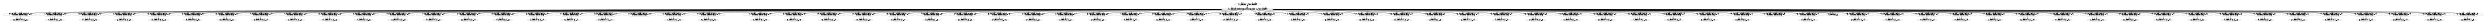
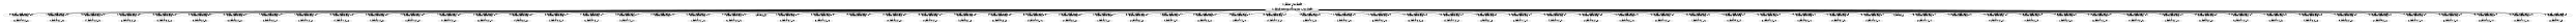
  digraph {
    fontname="DejaVu Serif"
    node [fontname="DejaVu Serif" shape=ellipse]
    edge [color=black fontname="DejaVu Serif" penwidth=3]
+   n1 [label="20 .- caesar:rot(98, 3) = 95"]
    n2 [label="129 .- fun (Char) -> rot(Char, 23) end(109) = 86\lfun location: (caesar.erl, line 35)"]
    n3 [label="128 .- caesar:rot(109, 23) = 86"]
    n4 [label="124 .- caesar:rot(114, 23) = 91"]
    n5 [label="71 .- fun (Char) -> rot(Char, 3) end(108) = 105\lfun location: (caesar.erl, line 32)"]
    n6 [label="70 .- caesar:rot(108, 3) = 105"]
    n7 [label="146 .- caesar:main(\"The five boxing wizards jump quickly\", 3) = {error, match_fail}"]
    n8 [label="145 .- fun (Char) -> rot(Char, 23) end(118) = 95\lfun location: (caesar.erl, line 35)"]
    n9 [label="87 .- fun (Char) -> rot(Char, 23) end(115) = 92\lfun location: (caesar.erl, line 35)"]
    n10 [label="143 .- fun (Char) -> rot(Char, 23) end(105) = 82\lfun location: (caesar.erl, line 35)"]
    n11 [label="93 .- fun (Char) -> rot(Char, 23) end(95) = 95\lfun location: (caesar.erl, line 35)"]
    n12 [label="131 .- fun (Char) -> rot(Char, 23) end(32) = 32\lfun location: (caesar.erl, line 35)"]
    n13 [label="99 .- fun (Char) -> rot(Char, 23) end(102) = 79\lfun location: (caesar.erl, line 35)"]
    n14 [label="77 .- fun (Char) -> rot(Char, 23) end(101) = 78\lfun location: (caesar.erl, line 35)"]
    n15 [label="115 .- fun (Char) -> rot(Char, 23) end(111) = 88\lfun location: (caesar.erl, line 35)"]
    n16 [label="75 .- fun (Char) -> rot(Char, 23) end(81) = 58\lfun location: (caesar.erl, line 35)"]
    n17 [label="119 .- fun (Char) -> rot(Char, 23) end(112) = 89\lfun location: (caesar.erl, line 35)"]
    n18 [label="141 .- fun (Char) -> rot(Char, 23) end(104) = 81\lfun location: (caesar.erl, line 35)"]
    n19 [label="137 .- fun (Char) -> rot(Char, 23) end(102) = 79\lfun location: (caesar.erl, line 35)"]
    n20 [label="105 .- fun (Char) -> rot(Char, 23) end(32) = 32\lfun location: (caesar.erl, line 35)"]
    n21 [label="85 .- fun (Char) -> rot(Char, 23) end(102) = 79\lfun location: (caesar.erl, line 35)"]
    n22 [label="117 .- fun (Char) -> rot(Char, 23) end(97) = 74\lfun location: (caesar.erl, line 35)"]
    n23 [label="43 .- fun (Char) -> rot(Char, 3) end(114) = 111\lfun location: (caesar.erl, line 32)"]
    n24 [label="27 .- fun (Char) -> rot(Char, 3) end(105) = 102\lfun location: (caesar.erl, line 32)"]
    n25 [label="73 .- fun (Char) -> rot(Char, 3) end(121) = 118\lfun location: (caesar.erl, line 32)"]
    n26 [label="107 .- fun (Char) -> rot(Char, 23) end(116) = 93\lfun location: (caesar.erl, line 35)"]
+   n27 [label="1 .- caesar:key(-3) = 23"]
    n28 [label="31 .- fun (Char) -> rot(Char, 3) end(103) = 100\lfun location: (caesar.erl, line 32)"]
    n29 [label="51 .- fun (Char) -> rot(Char, 3) end(106) = 103\lfun location: (caesar.erl, line 32)"]
    n30 [label="109 .- fun (Char) -> rot(Char, 23) end(102) = 79\lfun location: (caesar.erl, line 35)"]
    n31 [label="121 .- fun (Char) -> rot(Char, 23) end(32) = 32\lfun location: (caesar.erl, line 35)"]
    n32 [label="103 .- fun (Char) -> rot(Char, 23) end(100) = 77\lfun location: (caesar.erl, line 35)"]
    n33 [label="49 .- fun (Char) -> rot(Char, 3) end(32) = 32\lfun location: (caesar.erl, line 32)"]
    n34 [label="139 .- fun (Char) -> rot(Char, 23) end(96) = 96\lfun location: (caesar.erl, line 35)"]
    n35 [label="55 .- fun (Char) -> rot(Char, 3) end(109) = 106\lfun location: (caesar.erl, line 32)"]
    n36 [label="81 .- fun (Char) -> rot(Char, 23) end(32) = 32\lfun location: (caesar.erl, line 35)"]
    n37 [label="3 .- fun (Char) -> rot(Char, 3) end(84) = 81\lfun location: (caesar.erl, line 32)"]
    n38 [label="33 .- fun (Char) -> rot(Char, 3) end(32) = 32\lfun location: (caesar.erl, line 32)"]
    n39 [label="41 .- fun (Char) -> rot(Char, 3) end(97) = 94\lfun location: (caesar.erl, line 32)"]
    n40 [label="89 .- fun (Char) -> rot(Char, 23) end(98) = 75\lfun location: (caesar.erl, line 35)"]
    n41 [label="5 .- fun (Char) -> rot(Char, 3) end(104) = 101\lfun location: (caesar.erl, line 32)"]
    n42 [label="125 .- fun (Char) -> rot(Char, 23) end(114) = 91\lfun location: (caesar.erl, line 35)"]
    n43 [label="7 .- fun (Char) -> rot(Char, 3) end(101) = 98\lfun location: (caesar.erl, line 32)"]
    n44 [label="65 .- fun (Char) -> rot(Char, 3) end(105) = 102\lfun location: (caesar.erl, line 32)"]
    n45 [label="37 .- fun (Char) -> rot(Char, 3) end(105) = 102\lfun location: (caesar.erl, line 32)"]
    n46 [label="127 .- fun (Char) -> rot(Char, 23) end(106) = 83\lfun location: (caesar.erl, line 35)"]
    n47 [label="135 .- fun (Char) -> rot(Char, 23) end(114) = 91\lfun location: (caesar.erl, line 35)"]
    n48 [label="9 .- fun (Char) -> rot(Char, 3) end(32) = 32\lfun location: (caesar.erl, line 32)"]
    n49 [label="63 .- fun (Char) -> rot(Char, 3) end(117) = 114\lfun location: (caesar.erl, line 32)"]
    n50 [label="45 .- fun (Char) -> rot(Char, 3) end(100) = 97\lfun location: (caesar.erl, line 32)"]
    n51 [label="123 .- fun (Char) -> rot(Char, 23) end(103) = 80\lfun location: (caesar.erl, line 35)"]
    n52 [label="13 .- fun (Char) -> rot(Char, 3) end(105) = 102\lfun location: (caesar.erl, line 32)"]
    n53 [label="133 .- fun (Char) -> rot(Char, 23) end(110) = 87\lfun location: (caesar.erl, line 35)"]
    n54 [label="35 .- fun (Char) -> rot(Char, 3) end(119) = 116\lfun location: (caesar.erl, line 32)"]
    n55 [label="113 .- fun (Char) -> rot(Char, 23) end(94) = 94\lfun location: (caesar.erl, line 35)"]
    n56 [label="61 .- fun (Char) -> rot(Char, 3) end(113) = 110\lfun location: (caesar.erl, line 32)"]
    n57 [label="79 .- fun (Char) -> rot(Char, 23) end(98) = 75\lfun location: (caesar.erl, line 35)"]
    n58 [label="21 .- fun (Char) -> rot(Char, 3) end(98) = 95\lfun location: (caesar.erl, line 32)"]
    n59 [label="25 .- fun (Char) -> rot(Char, 3) end(120) = 117\lfun location: (caesar.erl, line 32)"]
    n60 [label="0 .- caesar:key(3) = 3"]
    n61 [label="53 .- fun (Char) -> rot(Char, 3) end(117) = 114\lfun location: (caesar.erl, line 32)"]
    n62 [label="15 .- fun (Char) -> rot(Char, 3) end(118) = 115\lfun location: (caesar.erl, line 32)"]
    n63 [label="101 .- fun (Char) -> rot(Char, 23) end(107) = 84\lfun location: (caesar.erl, line 35)"]
    n64 [label="11 .- fun (Char) -> rot(Char, 3) end(102) = 99\lfun location: (caesar.erl, line 32)"]
    n65 [label="19 .- fun (Char) -> rot(Char, 3) end(32) = 32\lfun location: (caesar.erl, line 32)"]
    n66 [label="57 .- fun (Char) -> rot(Char, 3) end(112) = 109\lfun location: (caesar.erl, line 32)"]
    n67 [label="111 .- fun (Char) -> rot(Char, 23) end(119) = 96\lfun location: (caesar.erl, line 35)"]
    n68 [label="47 .- fun (Char) -> rot(Char, 3) end(115) = 112\lfun location: (caesar.erl, line 32)"]
    n69 [label="59 .- fun (Char) -> rot(Char, 3) end(32) = 32\lfun location: (caesar.erl, line 32)"]
    n70 [label="97 .- fun (Char) -> rot(Char, 23) end(117) = 94\lfun location: (caesar.erl, line 35)"]
    n71 [label="17 .- fun (Char) -> rot(Char, 3) end(101) = 98\lfun location: (caesar.erl, line 32)"]
    n72 [label="95 .- fun (Char) -> rot(Char, 23) end(108) = 85\lfun location: (caesar.erl, line 35)"]
    n73 [label="91 .- fun (Char) -> rot(Char, 23) end(32) = 32\lfun location: (caesar.erl, line 35)"]
    n74 [label="83 .- fun (Char) -> rot(Char, 23) end(99) = 76\lfun location: (caesar.erl, line 35)"]
    n75 [label="29 .- fun (Char) -> rot(Char, 3) end(110) = 107\lfun location: (caesar.erl, line 32)"]
    n76 [label="69 .- fun (Char) -> rot(Char, 3) end(107) = 104\lfun location: (caesar.erl, line 32)"]
    n77 [label="39 .- fun (Char) -> rot(Char, 3) end(122) = 119\lfun location: (caesar.erl, line 32)"]
    n78 [label="23 .- fun (Char) -> rot(Char, 3) end(111) = 108\lfun location: (caesar.erl, line 32)"]
    n79 [label="67 .- fun (Char) -> rot(Char, 3) end(99) = 96\lfun location: (caesar.erl, line 32)"]
    n80 [label="144 .- caesar:rot(118, 23) = 95"]
    n81 [label="86 .- caesar:rot(115, 23) = 92"]
    n82 [label="142 .- caesar:rot(105, 23) = 82"]
    n83 [label="92 .- caesar:rot(95, 23) = 95"]
    n84 [label="130 .- caesar:rot(32, 23) = 32"]
    n85 [label="98 .- caesar:rot(102, 23) = 79"]
    n86 [label="76 .- caesar:rot(101, 23) = 78"]
    n87 [label="114 .- caesar:rot(111, 23) = 88"]
    n88 [label="74 .- caesar:rot(81, 23) = 58"]
    n89 [label="118 .- caesar:rot(112, 23) = 89"]
    n90 [label="140 .- caesar:rot(104, 23) = 81"]
    n91 [label="136 .- caesar:rot(102, 23) = 79"]
    n92 [label="104 .- caesar:rot(32, 23) = 32"]
    n93 [label="84 .- caesar:rot(102, 23) = 79"]
    n94 [label="116 .- caesar:rot(97, 23) = 74"]
    n95 [label="42 .- caesar:rot(114, 3) = 111"]
    n96 [label="72 .- caesar:rot(121, 3) = 118"]
    n97 [label="106 .- caesar:rot(116, 23) = 93"]
    n98 [label="30 .- caesar:rot(103, 3) = 100"]
    n99 [label="50 .- caesar:rot(106, 3) = 103"]
-   n100 [label="108 .- caesar:rot(102, 23) = 79"]
    n101 [label="120 .- caesar:rot(32, 23) = 32"]
    n102 [label="102 .- caesar:rot(100, 23) = 77"]
    n103 [label="48 .- caesar:rot(32, 3) = 32"]
    n104 [label="138 .- caesar:rot(96, 23) = 96"]
    n105 [label="54 .- caesar:rot(109, 3) = 106"]
    n106 [label="80 .- caesar:rot(32, 23) = 32"]
    n107 [label="2 .- caesar:rot(84, 3) = 81"]
    n108 [label="32 .- caesar:rot(32, 3) = 32"]
    n109 [label="40 .- caesar:rot(97, 3) = 94"]
    n110 [label="88 .- caesar:rot(98, 23) = 75"]
    n111 [label="4 .- caesar:rot(104, 3) = 101"]
    n112 [label="6 .- caesar:rot(101, 3) = 98"]
    n113 [label="64 .- caesar:rot(105, 3) = 102"]
    n114 [label="36 .- caesar:rot(105, 3) = 102"]
    n115 [label="126 .- caesar:rot(106, 23) = 83"]
    n116 [label="134 .- caesar:rot(114, 23) = 91"]
    n117 [label="8 .- caesar:rot(32, 3) = 32"]
    n118 [label="62 .- caesar:rot(117, 3) = 114"]
    n119 [label="44 .- caesar:rot(100, 3) = 97"]
    n120 [label="122 .- caesar:rot(103, 23) = 80"]
    n121 [label="12 .- caesar:rot(105, 3) = 102"]
    n122 [label="132 .- caesar:rot(110, 23) = 87"]
    n123 [label="34 .- caesar:rot(119, 3) = 116"]
    n124 [label="112 .- caesar:rot(94, 23) = 94"]
    n125 [label="60 .- caesar:rot(113, 3) = 110"]
    n126 [label="78 .- caesar:rot(98, 23) = 75"]
    n127 [label="24 .- caesar:rot(120, 3) = 117"]
    n128 [label="52 .- caesar:rot(117, 3) = 114"]
-   n129 [label="14 .- caesar:rot(118, 3) = 115"]
    n130 [label="100 .- caesar:rot(107, 23) = 84"]
    n131 [label="10 .- caesar:rot(102, 3) = 99"]
    n132 [label="18 .- caesar:rot(32, 3) = 32"]
    n133 [label="56 .- caesar:rot(112, 3) = 109"]
    n134 [label="110 .- caesar:rot(119, 23) = 96"]
    n135 [label="46 .- caesar:rot(115, 3) = 112"]
    n136 [label="58 .- caesar:rot(32, 3) = 32"]
    n137 [label="96 .- caesar:rot(117, 23) = 94"]
    n138 [label="16 .- caesar:rot(101, 3) = 98"]
    n139 [label="94 .- caesar:rot(108, 23) = 85"]
    n140 [label="90 .- caesar:rot(32, 23) = 32"]
    n141 [label="82 .- caesar:rot(99, 23) = 76"]
    n142 [label="28 .- caesar:rot(110, 3) = 107"]
    n143 [label="68 .- caesar:rot(107, 3) = 104"]
    n144 [label="38 .- caesar:rot(122, 3) = 119"]
    n145 [label="22 .- caesar:rot(111, 3) = 108"]
    n146 [label="66 .- caesar:rot(99, 3) = 96"]
    n147 [label="147 .- caesar:test() = {error, match_fail}"]
    n2 -> n3
    n5 -> n6
    n7 -> n2
    n7 -> n5
    n7 -> n8
    n7 -> n9
    n7 -> n10
    n7 -> n11
    n7 -> n12
    n7 -> n13
    n7 -> n14
    n7 -> n15
    n7 -> n16
    n7 -> n17
    n7 -> n18
    n7 -> n19
    n7 -> n20
    n7 -> n21
    n7 -> n22
    n7 -> n23
    n7 -> n24
    n7 -> n25
    n7 -> n26
+   n7 -> n27
    n7 -> n28
    n7 -> n29
    n7 -> n30
    n7 -> n31
    n7 -> n32
    n7 -> n33
    n7 -> n34
    n7 -> n35
    n7 -> n36
    n7 -> n37
    n7 -> n38
    n7 -> n39
    n7 -> n40
    n7 -> n41
    n7 -> n42
    n7 -> n43
    n7 -> n44
    n7 -> n45
    n7 -> n46
    n7 -> n47
    n7 -> n48
    n7 -> n49
    n7 -> n50
    n7 -> n51
    n7 -> n52
    n7 -> n53
    n7 -> n54
    n7 -> n55
    n7 -> n56
    n7 -> n57
    n7 -> n58
    n7 -> n59
    n7 -> n60
    n7 -> n61
    n7 -> n62
    n7 -> n63
    n7 -> n64
    n7 -> n65
    n7 -> n66
    n7 -> n67
    n7 -> n68
    n7 -> n69
    n7 -> n70
    n7 -> n71
    n7 -> n72
    n7 -> n73
    n7 -> n74
    n7 -> n75
    n7 -> n76
    n7 -> n77
    n7 -> n78
    n7 -> n79
    n8 -> n80
    n9 -> n81
    n10 -> n82
    n11 -> n83
    n12 -> n84
    n13 -> n85
    n14 -> n86
    n15 -> n87
    n16 -> n88
    n17 -> n89
    n18 -> n90
    n19 -> n91
    n20 -> n92
    n21 -> n93
    n22 -> n94
    n23 -> n95
    n25 -> n96
    n26 -> n97
    n28 -> n98
    n29 -> n99
-   n30 -> n100
    n31 -> n101
    n32 -> n102
    n33 -> n103
    n34 -> n104
    n35 -> n105
    n36 -> n106
    n37 -> n107
    n38 -> n108
    n39 -> n109
    n40 -> n110
    n41 -> n111
    n42 -> n4
    n43 -> n112
    n44 -> n113
    n45 -> n114
    n46 -> n115
    n47 -> n116
    n48 -> n117
    n49 -> n118
    n50 -> n119
    n51 -> n120
    n52 -> n121
    n53 -> n122
    n54 -> n123
    n55 -> n124
    n56 -> n125
    n57 -> n126
+   n58 -> n1
    n59 -> n127
    n61 -> n128
-   n62 -> n129
    n63 -> n130
    n64 -> n131
    n65 -> n132
    n66 -> n133
    n67 -> n134
    n68 -> n135
    n69 -> n136
    n70 -> n137
    n71 -> n138
    n72 -> n139
    n73 -> n140
    n74 -> n141
    n75 -> n142
    n76 -> n143
    n77 -> n144
    n78 -> n145
    n79 -> n146
    n147 -> n7
  }
